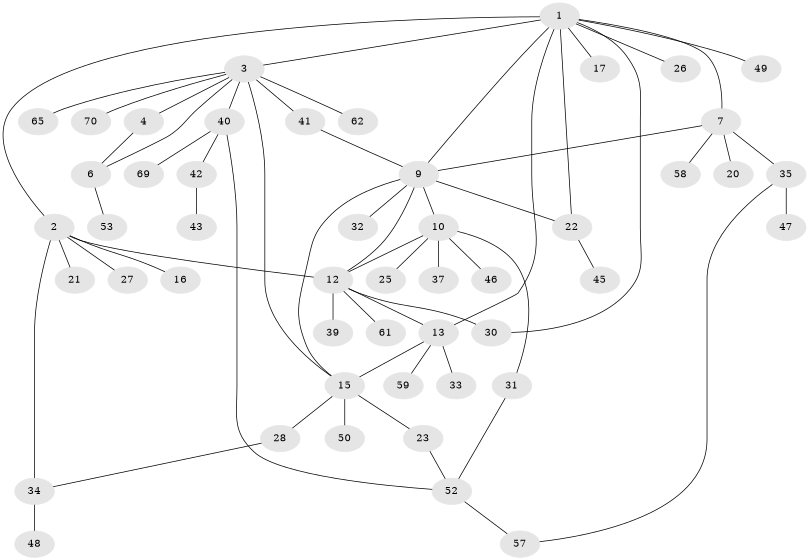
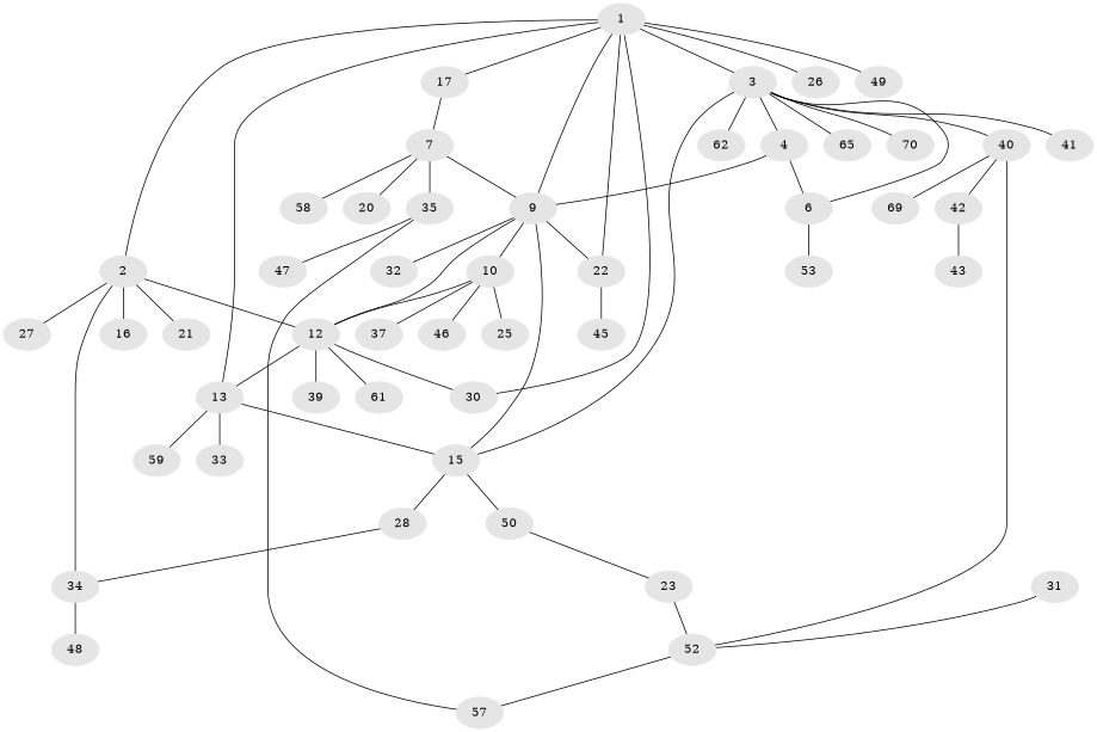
  graph {
    node [color=gray90 style=filled]
    1 [super="+8"]
    2 [super="+68"]
    3 [super="+5"]
    7 [super="+66"]
    9 [super="+11"]
    13 [super="+14"]
    17
    22
    26
    30
    49
    12 [super="+38"]
    16
    21
    27
    34 [super="+36"]
    4 [super="+63"]
    6 [super="+18"]
    15 [super="+29"]
    40 [super="+51"]
    41 [super="+55"]
    62
    65
    70
    20
    35 [super="+54"]
    58
    10 [super="+19"]
    32
    33
    59
    45
    39 [super="+67"]
    61
    48
    53
    23 [super="+24"]
    28
    50
    52 [super="+56"]
    42 [super="+64"]
    69
    47
    57
    25
    31 [super="+44"]
    37
    46 [super="+60"]
    43
    1 -- 2
    1 -- 3 [weight=2]
-   1 -- 7
+   17 -- 7
    1 -- 9
    1 -- 13
    1 -- 17
    1 -- 22
    1 -- 26
    1 -- 30
    1 -- 49
    2 -- 12
    2 -- 16
    2 -- 21
    2 -- 27
    2 -- 34 [weight=2]
    3 -- 4
    3 -- 6
    3 -- 15
    3 -- 40
    3 -- 41
    3 -- 62
    3 -- 65
    3 -- 70
    7 -- 9
    7 -- 20
    7 -- 35
    7 -- 58
    9 -- 22
    9 -- 12
    9 -- 15
    9 -- 10
    9 -- 32
    13 -- 15 [weight=2]
    13 -- 33
    13 -- 59
    22 -- 45
    12 -- 13
    12 -- 30
    12 -- 39
    12 -- 61
    34 -- 48
-   41 -- 9
+   4 -- 9
    4 -- 6
    6 -- 53
-   15 -- 23
+   50 -- 23
    15 -- 28
    15 -- 50
    40 -- 52
    40 -- 42
    40 -- 69
    35 -- 47
    35 -- 57
    10 -- 12
    10 -- 25
-   10 -- 31
    10 -- 37
    10 -- 46
    23 -- 52
    28 -- 34
    52 -- 57
    42 -- 43
    31 -- 52
  }
